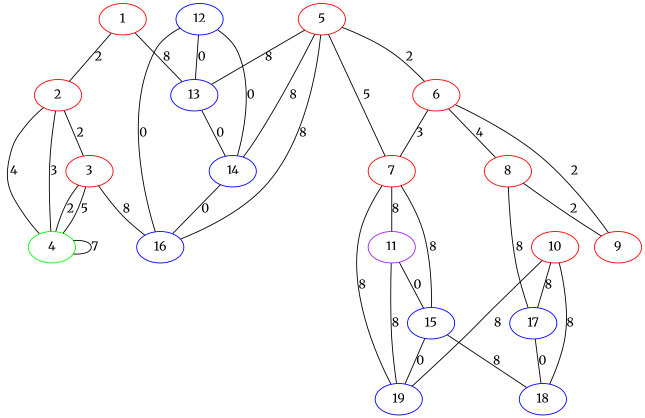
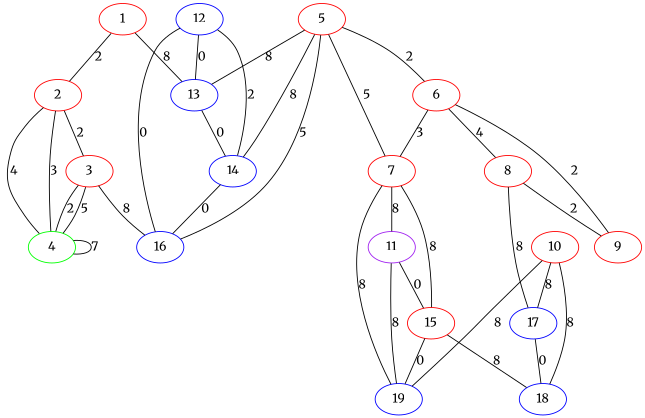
  graph {
    fontname=Merriweather
    node [color=red fontname=Merriweather weight=1]
    edge [fontname=Merriweather]
    1
    2
    13 [color=blue weight=3]
    3
    4 [color=green weight=2]
    12 [color=blue weight=3]
    16 [color=blue weight=3]
    14 [color=blue weight=3]
    5
    6
    7
    8
    9
    11 [color=purple weight=4]
-   15 [color=blue weight=3]
+   15 [weight=3]
    19 [color=blue weight=3]
    17 [color=blue weight=3]
    18 [color=blue weight=3]
    10
    1 -- 2 [label=2]
    1 -- 13 [label=8]
    2 -- 3 [label=2]
    2 -- 4 [label=4]
    2 -- 4 [label=3]
    13 -- 14 [label=0]
    3 -- 4 [label=2]
    3 -- 4 [label=5]
    3 -- 16 [label=8]
    4 -- 4 [label=7]
    12 -- 13 [label=0]
    12 -- 16 [label=0]
-   12 -- 14 [label=0]
+   12 -- 14 [label=2]
    14 -- 16 [label=0]
    5 -- 13 [label=8]
-   5 -- 16 [label=8]
+   5 -- 16 [label=5]
    5 -- 14 [label=8]
    5 -- 6 [label=2]
    5 -- 7 [label=5]
    6 -- 7 [label=3]
    6 -- 8 [label=4]
    6 -- 9 [label=2]
    7 -- 11 [label=8]
    7 -- 15 [label=8]
    7 -- 19 [label=8]
    8 -- 9 [label=2]
    8 -- 17 [label=8]
    11 -- 15 [label=0]
    11 -- 19 [label=8]
    15 -- 19 [label=0]
    15 -- 18 [label=8]
    17 -- 18 [label=0]
    10 -- 19 [label=8]
    10 -- 17 [label=8]
    10 -- 18 [label=8]
  }
